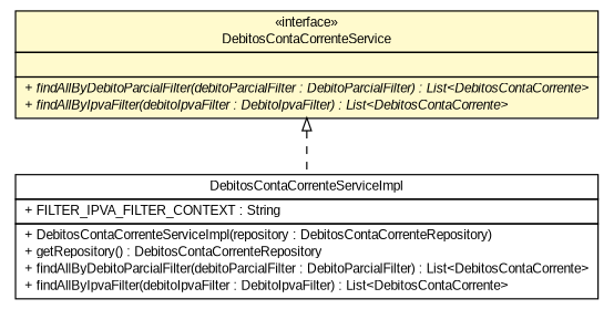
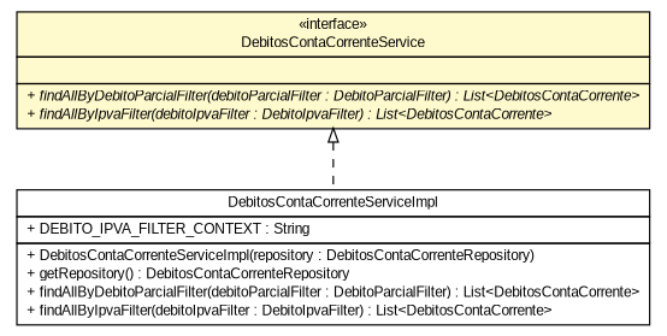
  digraph {
    nodesep=0.25
    ranksep=0.5
    node [fontcolor=black fontname=arial fontsize=10.0 shape=plaintext]
    n1 [label=<<table title="br.gov.to.sefaz.arr.dare.service.DebitosContaCorrenteService" border="0" cellborder="1" cellspacing="0" cellpadding="2" port="p" bgcolor="lemonChiffon" href="./DebitosContaCorrenteService.html"> 		<tr><td><table border="0" cellspacing="0" cellpadding="1"> <tr><td align="center" balign="center"> &#171;interface&#187; </td></tr> <tr><td align="center" balign="center"> DebitosContaCorrenteService </td></tr> 		</table></td></tr> 		<tr><td><table border="0" cellspacing="0" cellpadding="1"> <tr><td align="left" balign="left">  </td></tr> 		</table></td></tr> 		<tr><td><table border="0" cellspacing="0" cellpadding="1"> <tr><td align="left" balign="left"><font face="arial italic" point-size="10.0"> + findAllByDebitoParcialFilter(debitoParcialFilter : DebitoParcialFilter) : List&lt;DebitosContaCorrente&gt; </font></td></tr> <tr><td align="left" balign="left"><font face="arial italic" point-size="10.0"> + findAllByIpvaFilter(debitoIpvaFilter : DebitoIpvaFilter) : List&lt;DebitosContaCorrente&gt; </font></td></tr> 		</table></td></tr> 		</table>>]
-   n2 [label=<<table title="br.gov.to.sefaz.arr.dare.service.impl.DebitosContaCorrenteServiceImpl" border="0" cellborder="1" cellspacing="0" cellpadding="2" port="p" href="./impl/DebitosContaCorrenteServiceImpl.html"> 		<tr><td><table border="0" cellspacing="0" cellpadding="1"> <tr><td align="center" balign="center"> DebitosContaCorrenteServiceImpl </td></tr> 		</table></td></tr> 		<tr><td><table border="0" cellspacing="0" cellpadding="1"> <tr><td align="left" balign="left"> + FILTER_IPVA_FILTER_CONTEXT : String </td></tr> 		</table></td></tr> 		<tr><td><table border="0" cellspacing="0" cellpadding="1"> <tr><td align="left" balign="left"> + DebitosContaCorrenteServiceImpl(repository : DebitosContaCorrenteRepository) </td></tr> <tr><td align="left" balign="left"> + getRepository() : DebitosContaCorrenteRepository </td></tr> <tr><td align="left" balign="left"> + findAllByDebitoParcialFilter(debitoParcialFilter : DebitoParcialFilter) : List&lt;DebitosContaCorrente&gt; </td></tr> <tr><td align="left" balign="left"> + findAllByIpvaFilter(debitoIpvaFilter : DebitoIpvaFilter) : List&lt;DebitosContaCorrente&gt; </td></tr> 		</table></td></tr> 		</table>>]
+   n2 [label=<<table title="br.gov.to.sefaz.arr.dare.service.impl.DebitosContaCorrenteServiceImpl" border="0" cellborder="1" cellspacing="0" cellpadding="2" port="p" href="./impl/DebitosContaCorrenteServiceImpl.html"> 		<tr><td><table border="0" cellspacing="0" cellpadding="1"> <tr><td align="center" balign="center"> DebitosContaCorrenteServiceImpl </td></tr> 		</table></td></tr> 		<tr><td><table border="0" cellspacing="0" cellpadding="1"> <tr><td align="left" balign="left"> + DEBITO_IPVA_FILTER_CONTEXT : String </td></tr> 		</table></td></tr> 		<tr><td><table border="0" cellspacing="0" cellpadding="1"> <tr><td align="left" balign="left"> + DebitosContaCorrenteServiceImpl(repository : DebitosContaCorrenteRepository) </td></tr> <tr><td align="left" balign="left"> + getRepository() : DebitosContaCorrenteRepository </td></tr> <tr><td align="left" balign="left"> + findAllByDebitoParcialFilter(debitoParcialFilter : DebitoParcialFilter) : List&lt;DebitosContaCorrente&gt; </td></tr> <tr><td align="left" balign="left"> + findAllByIpvaFilter(debitoIpvaFilter : DebitoIpvaFilter) : List&lt;DebitosContaCorrente&gt; </td></tr> 		</table></td></tr> 		</table>>]
    n1 -> n2 [arrowtail=empty dir=back fontname=arial fontsize=10 headport=p labelfontname=arial labelfontsize=10 style=dashed tailport=p]
  }
